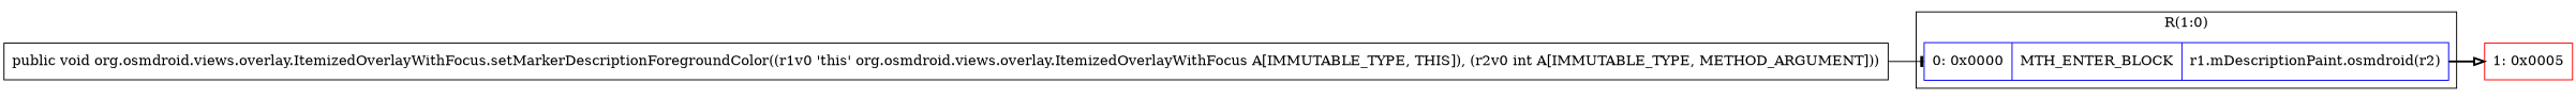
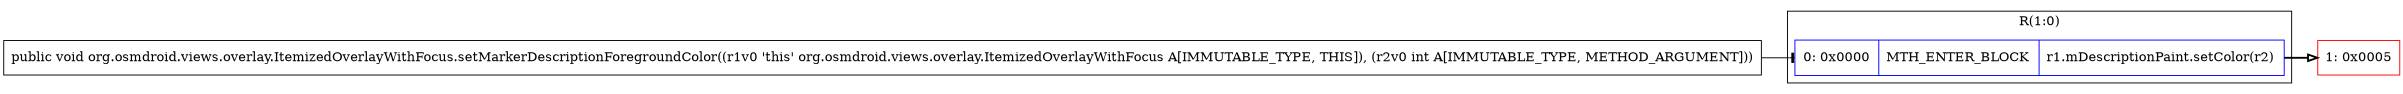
  digraph {
    rankdir=LR
    node [shape=record]
-   n1 [color=blue label="{0\:\ 0x0000|MTH_ENTER_BLOCK\l|r1.mDescriptionPaint.osmdroid(r2)\l}"]
+   n1 [color=blue label="{0\:\ 0x0000|MTH_ENTER_BLOCK\l|r1.mDescriptionPaint.setColor(r2)\l}"]
    n2 [color=red label="{1\:\ 0x0005}"]
    n3 [label="{public void org.osmdroid.views.overlay.ItemizedOverlayWithFocus.setMarkerDescriptionForegroundColor((r1v0 'this' org.osmdroid.views.overlay.ItemizedOverlayWithFocus A[IMMUTABLE_TYPE, THIS]), (r2v0 int A[IMMUTABLE_TYPE, METHOD_ARGUMENT])) }"]
    subgraph cluster_1 {
      label="R(1:0)"
      n1
    }
    n1 -> n2 [style=bold arrowhead=onormal]
    n3 -> n1 [style=solid arrowhead=tee]
  }
